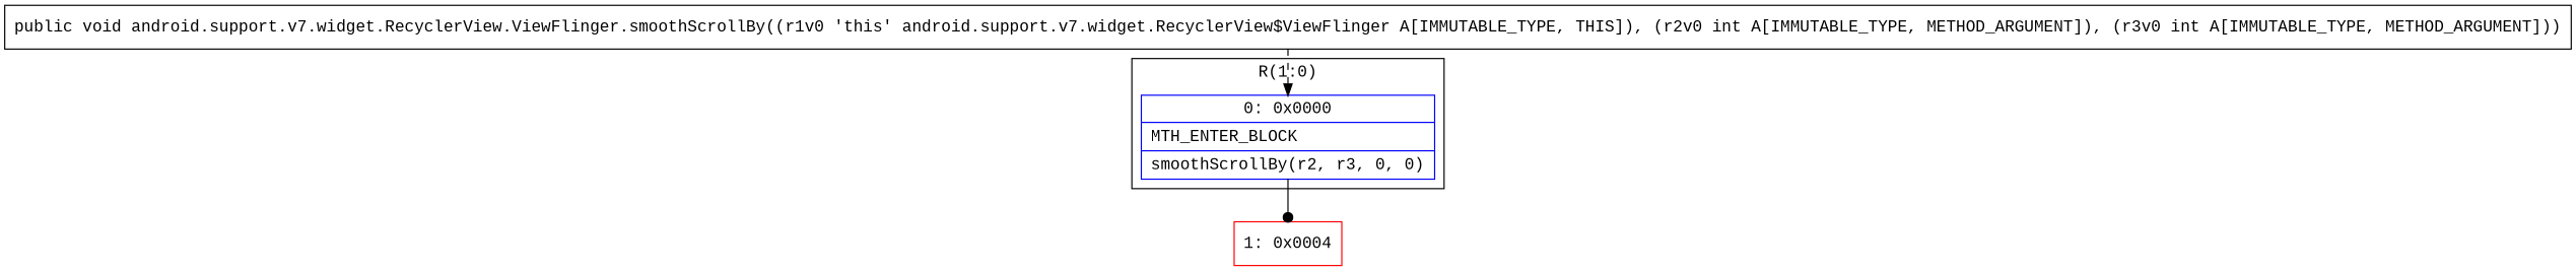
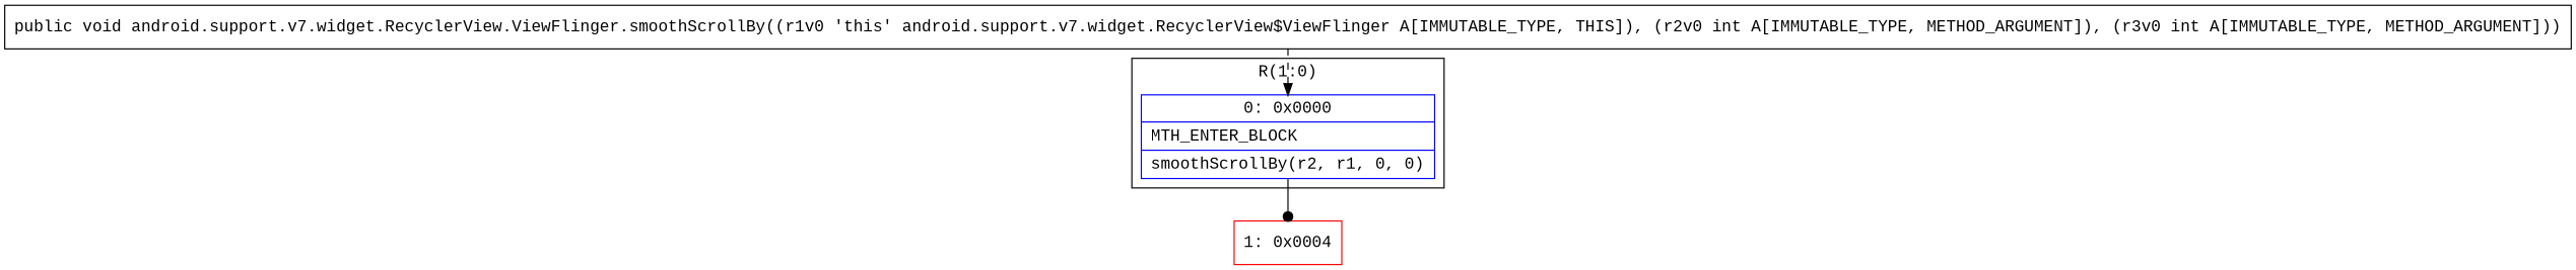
  digraph {
    fontname="Liberation Mono"
    node [shape=record fontname="Liberation Mono"]
    edge [fontname="Liberation Mono"]
-   n1 [color=blue label="{0\:\ 0x0000|MTH_ENTER_BLOCK\l|smoothScrollBy(r2, r3, 0, 0)\l}"]
+   n1 [color=blue label="{0\:\ 0x0000|MTH_ENTER_BLOCK\l|smoothScrollBy(r2, r1, 0, 0)\l}"]
    n2 [color=red label="{1\:\ 0x0004}"]
    n3 [label="{public void android.support.v7.widget.RecyclerView.ViewFlinger.smoothScrollBy((r1v0 'this' android.support.v7.widget.RecyclerView$ViewFlinger A[IMMUTABLE_TYPE, THIS]), (r2v0 int A[IMMUTABLE_TYPE, METHOD_ARGUMENT]), (r3v0 int A[IMMUTABLE_TYPE, METHOD_ARGUMENT])) }"]
    subgraph cluster_1 {
      label="R(1:0)"
      n1
    }
    n1 -> n2 [style=solid arrowhead=dot]
    n3 -> n1 [style=dashed arrowhead=normal]
  }
